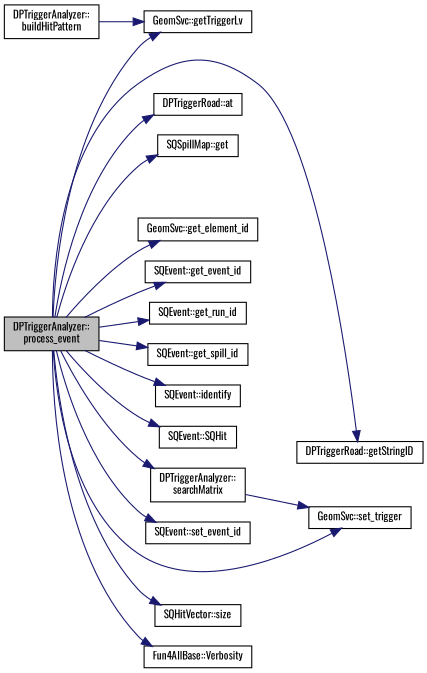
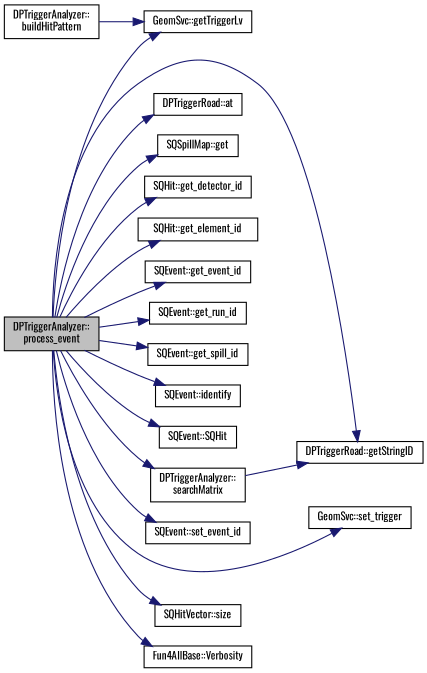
  digraph {
    fontname=Oswald
    rankdir=LR
    node [color=black fontname=Oswald fontsize=10 shape=record]
    edge [color=midnightblue fontname=Oswald fontsize=10 labelfontname=FreeSans labelfontsize=10 style=solid]
    n1 [fillcolor=grey75 fontcolor=black height=0.2 label="DPTriggerAnalyzer::\lprocess_event" style=filled width=0.4]
    n2 [height=0.2 label="DPTriggerRoad::at" width=0.4]
    n3 [height=0.2 label="GeomSvc::getTriggerLv" width=0.4]
    n4 [height=0.2 label="SQSpillMap::get" width=0.4]
-   n6 [height=0.2 label="GeomSvc::get_element_id" width=0.4]
+   n5 [height=0.2 label="SQHit::get_detector_id" width=0.4]
+   n6 [height=0.2 label="SQHit::get_element_id" width=0.4]
    n7 [height=0.2 label="SQEvent::get_event_id" width=0.4]
    n8 [height=0.2 label="SQEvent::get_run_id" width=0.4]
    n9 [height=0.2 label="SQEvent::get_spill_id" width=0.4]
    n10 [height=0.2 label="SQEvent::identify" width=0.4]
    n11 [height=0.2 label="SQEvent::SQHit" width=0.4]
    n12 [height=0.2 label="DPTriggerAnalyzer::\lsearchMatrix" width=0.4]
    n13 [height=0.2 label="SQEvent::set_event_id" width=0.4]
    n14 [height=0.2 label="GeomSvc::set_trigger" width=0.4]
    n15 [height=0.2 label="SQHitVector::size" width=0.4]
    n16 [height=0.2 label="Fun4AllBase::Verbosity" width=0.4]
    n17 [height=0.2 label="DPTriggerRoad::getStringID" width=0.4]
    n18 [height=0.2 label="DPTriggerAnalyzer::\lbuildHitPattern" width=0.4]
    n1 -> n2
    n1 -> n3
    n1 -> n4
+   n1 -> n5
    n1 -> n6
    n1 -> n7
    n1 -> n8
    n1 -> n9
    n1 -> n10
    n1 -> n11
    n1 -> n12
    n1 -> n13
    n1 -> n14
    n1 -> n15
    n1 -> n16
    n1 -> n17
-   n12 -> n14
+   n12 -> n17
    n18 -> n3
  }
